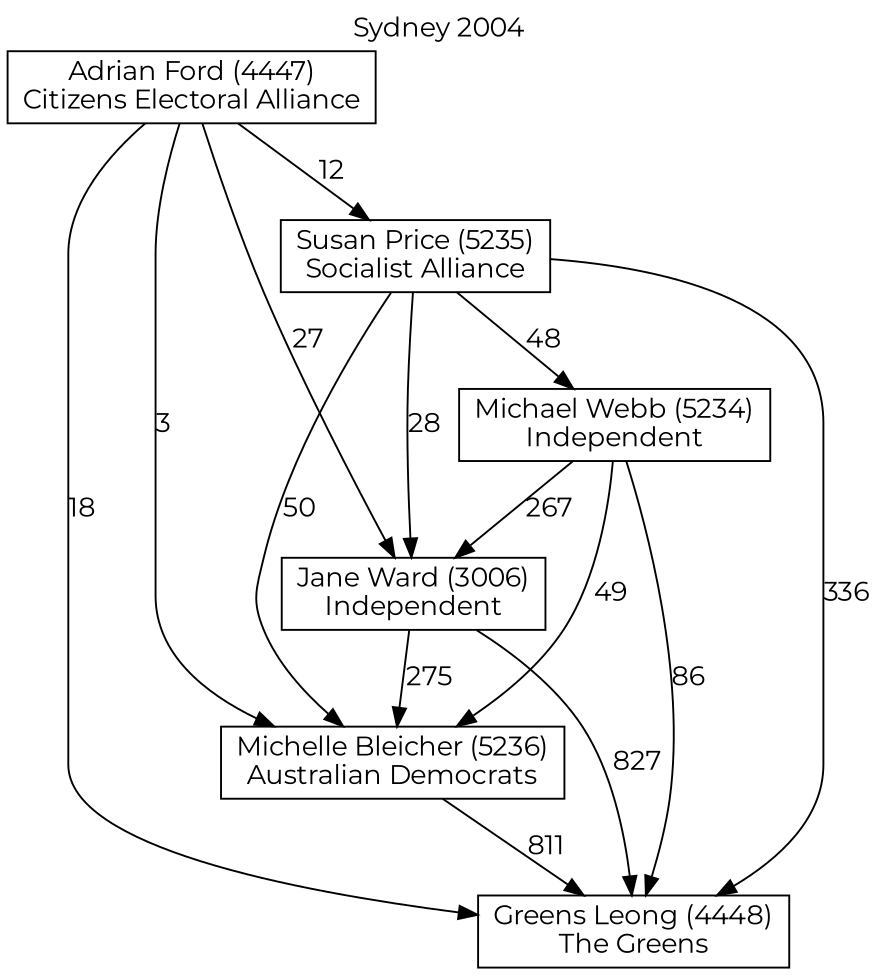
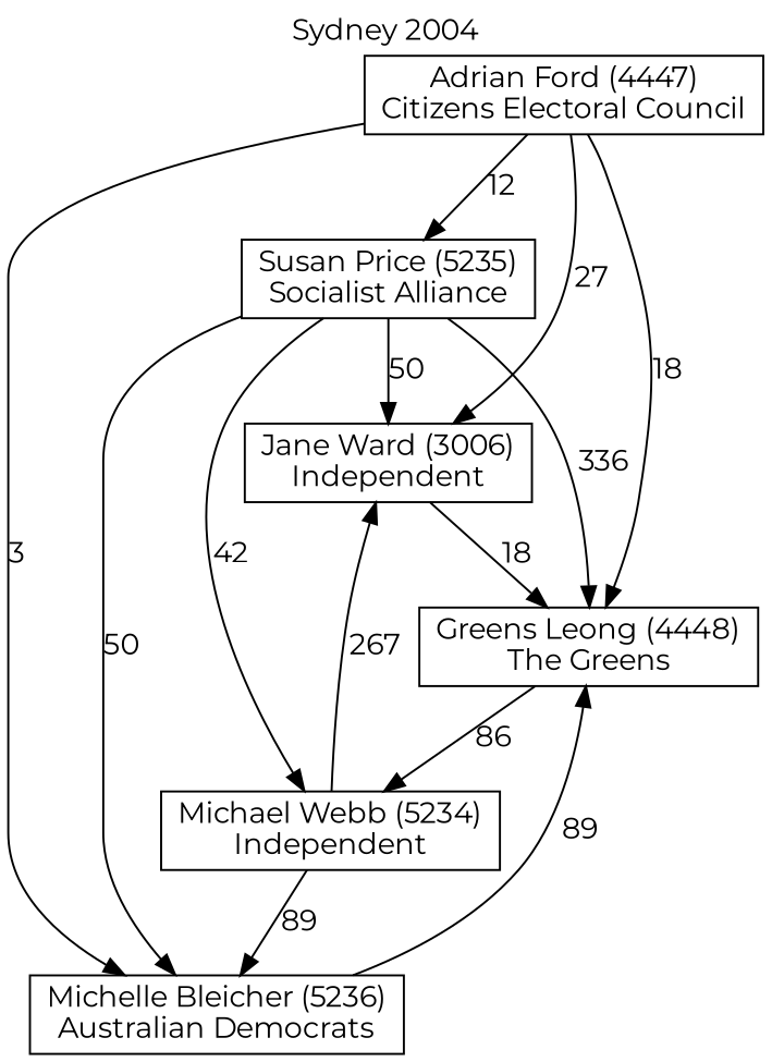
  digraph {
    fontname=Montserrat
    label="Sydney 2004"
    labelloc=t
    mclimit=10
    node [fontname=Montserrat shape=box]
    edge [fontname=Montserrat]
-   n1 [label="Adrian Ford (4447)\nCitizens Electoral Alliance"]
+   n1 [label="Adrian Ford (4447)\nCitizens Electoral Council"]
    n2 [label="Jane Ward (3006)\nIndependent"]
    n3 [label="Greens Leong (4448)\nThe Greens"]
    n4 [label="Michelle Bleicher (5236)\nAustralian Democrats"]
    n5 [label="Susan Price (5235)\nSocialist Alliance"]
    n6 [label="Michael Webb (5234)\nIndependent"]
    n1 -> n2 [label=27]
    n1 -> n3 [label=18]
    n1 -> n4 [label=3]
    n1 -> n5 [label=12]
-   n2 -> n3 [label=827]
-   n2 -> n4 [label=275]
-   n4 -> n3 [label=811]
-   n5 -> n2 [label=28]
+   n2 -> n3 [label=18]
+   n4 -> n3 [label=89]
+   n5 -> n2 [label=50]
    n5 -> n3 [label=336]
    n5 -> n4 [label=50]
-   n5 -> n6 [label=48]
+   n5 -> n6 [label=42]
    n6 -> n2 [label=267]
-   n6 -> n3 [label=86]
-   n6 -> n4 [label=49]
+   n3 -> n6 [label=86]
+   n6 -> n4 [label=89]
  }
